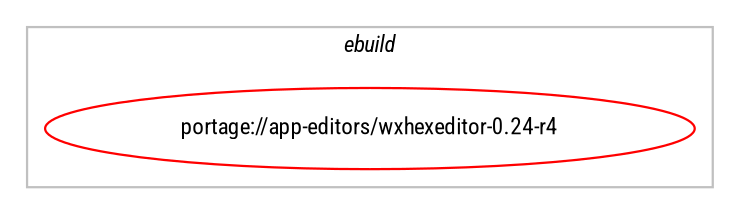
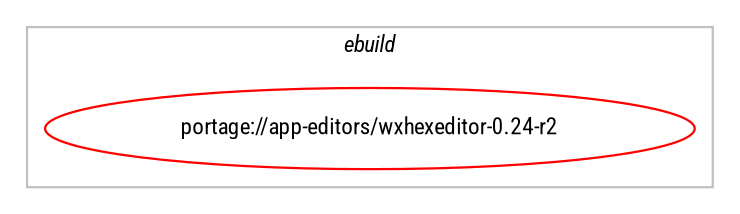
  digraph {
    compound=true
    concentrate=true
    fontname="Roboto Condensed"
    fontsize=10
    newrank=true
    rankdir=LR
    ranksep=1.5
-   n1 [color=red fontname="Roboto Condensed" fontsize=10 label="portage://app-editors/wxhexeditor-0.24-r4" width=4]
+   n1 [color=red fontname="Roboto Condensed" fontsize=10 label="portage://app-editors/wxhexeditor-0.24-r2" width=4]
    subgraph cluster_1 {
      color=gray
      label=<<i>ebuild</i>>
      rank=same
      n1
    }
    subgraph cluster_2 {
      color=gray
      label=<<i>dependencies</i>>
      subgraph cluster_3 {
        color=gray
        fillcolor="#eeeeee"
        label=<<i>compile</i>>
        style=filled
      }
      subgraph cluster_4 {
        color=gray
        fillcolor="#eeeeee"
        label=<<i>compile and run</i>>
        style=filled
      }
      subgraph cluster_5 {
        color=gray
        fillcolor="#eeeeee"
        label=<<i>run</i>>
        style=filled
      }
    }
    subgraph cluster_6 {
      color=gray
      label=<<i>candidates</i>>
      rank=same
    }
  }
